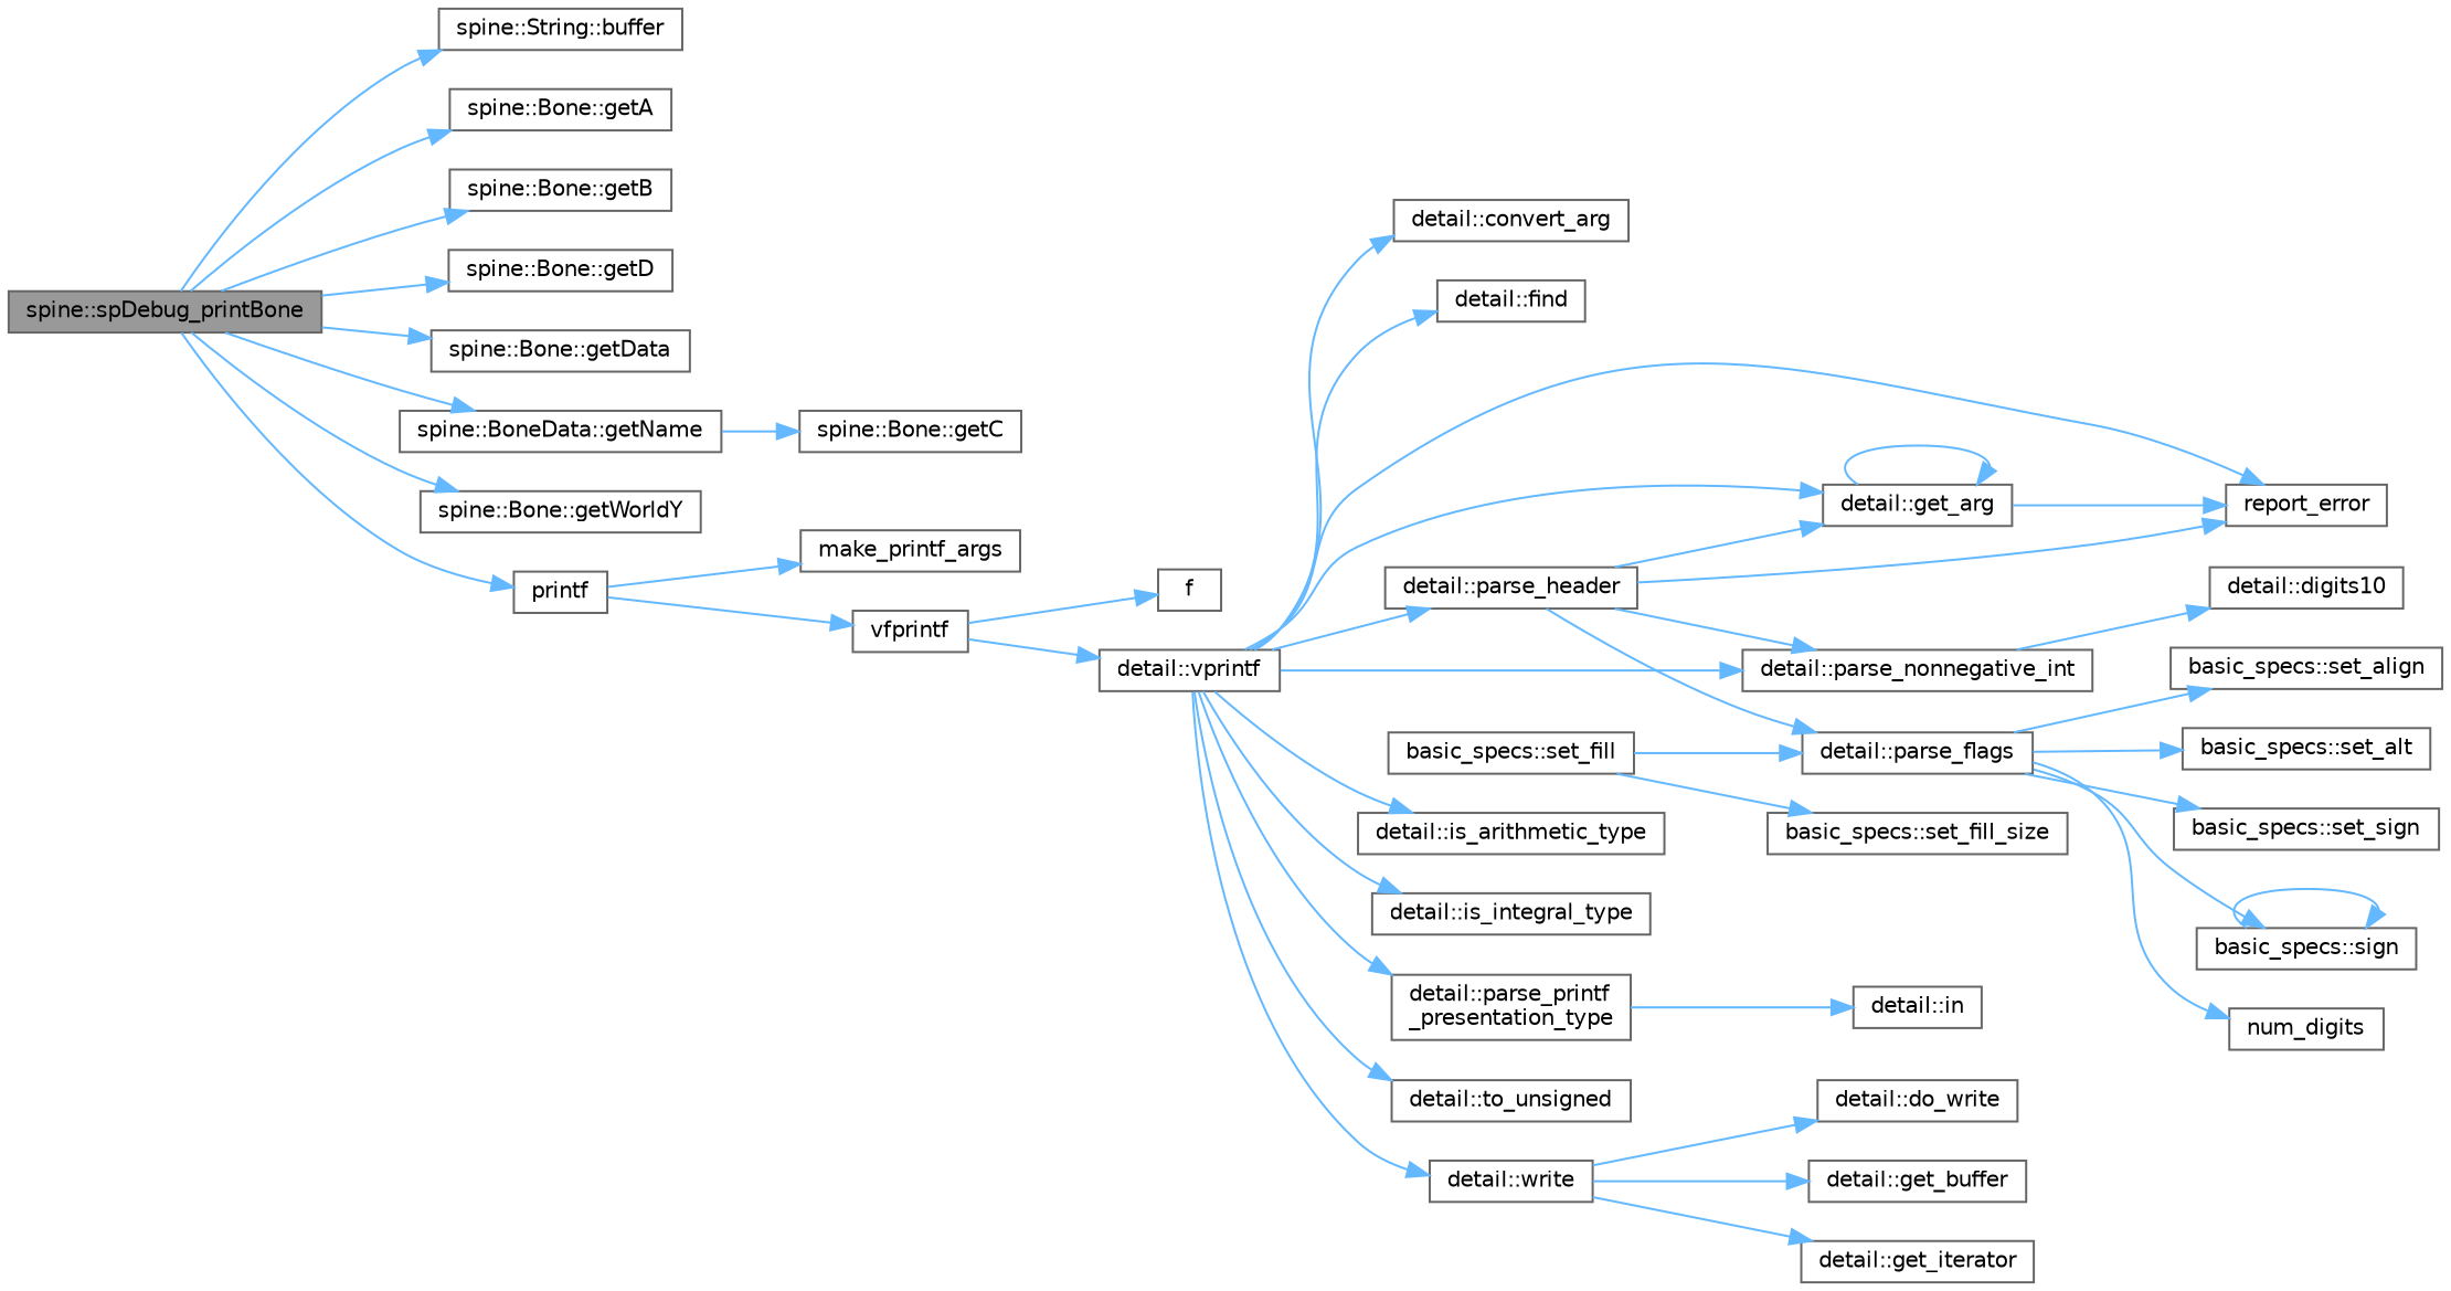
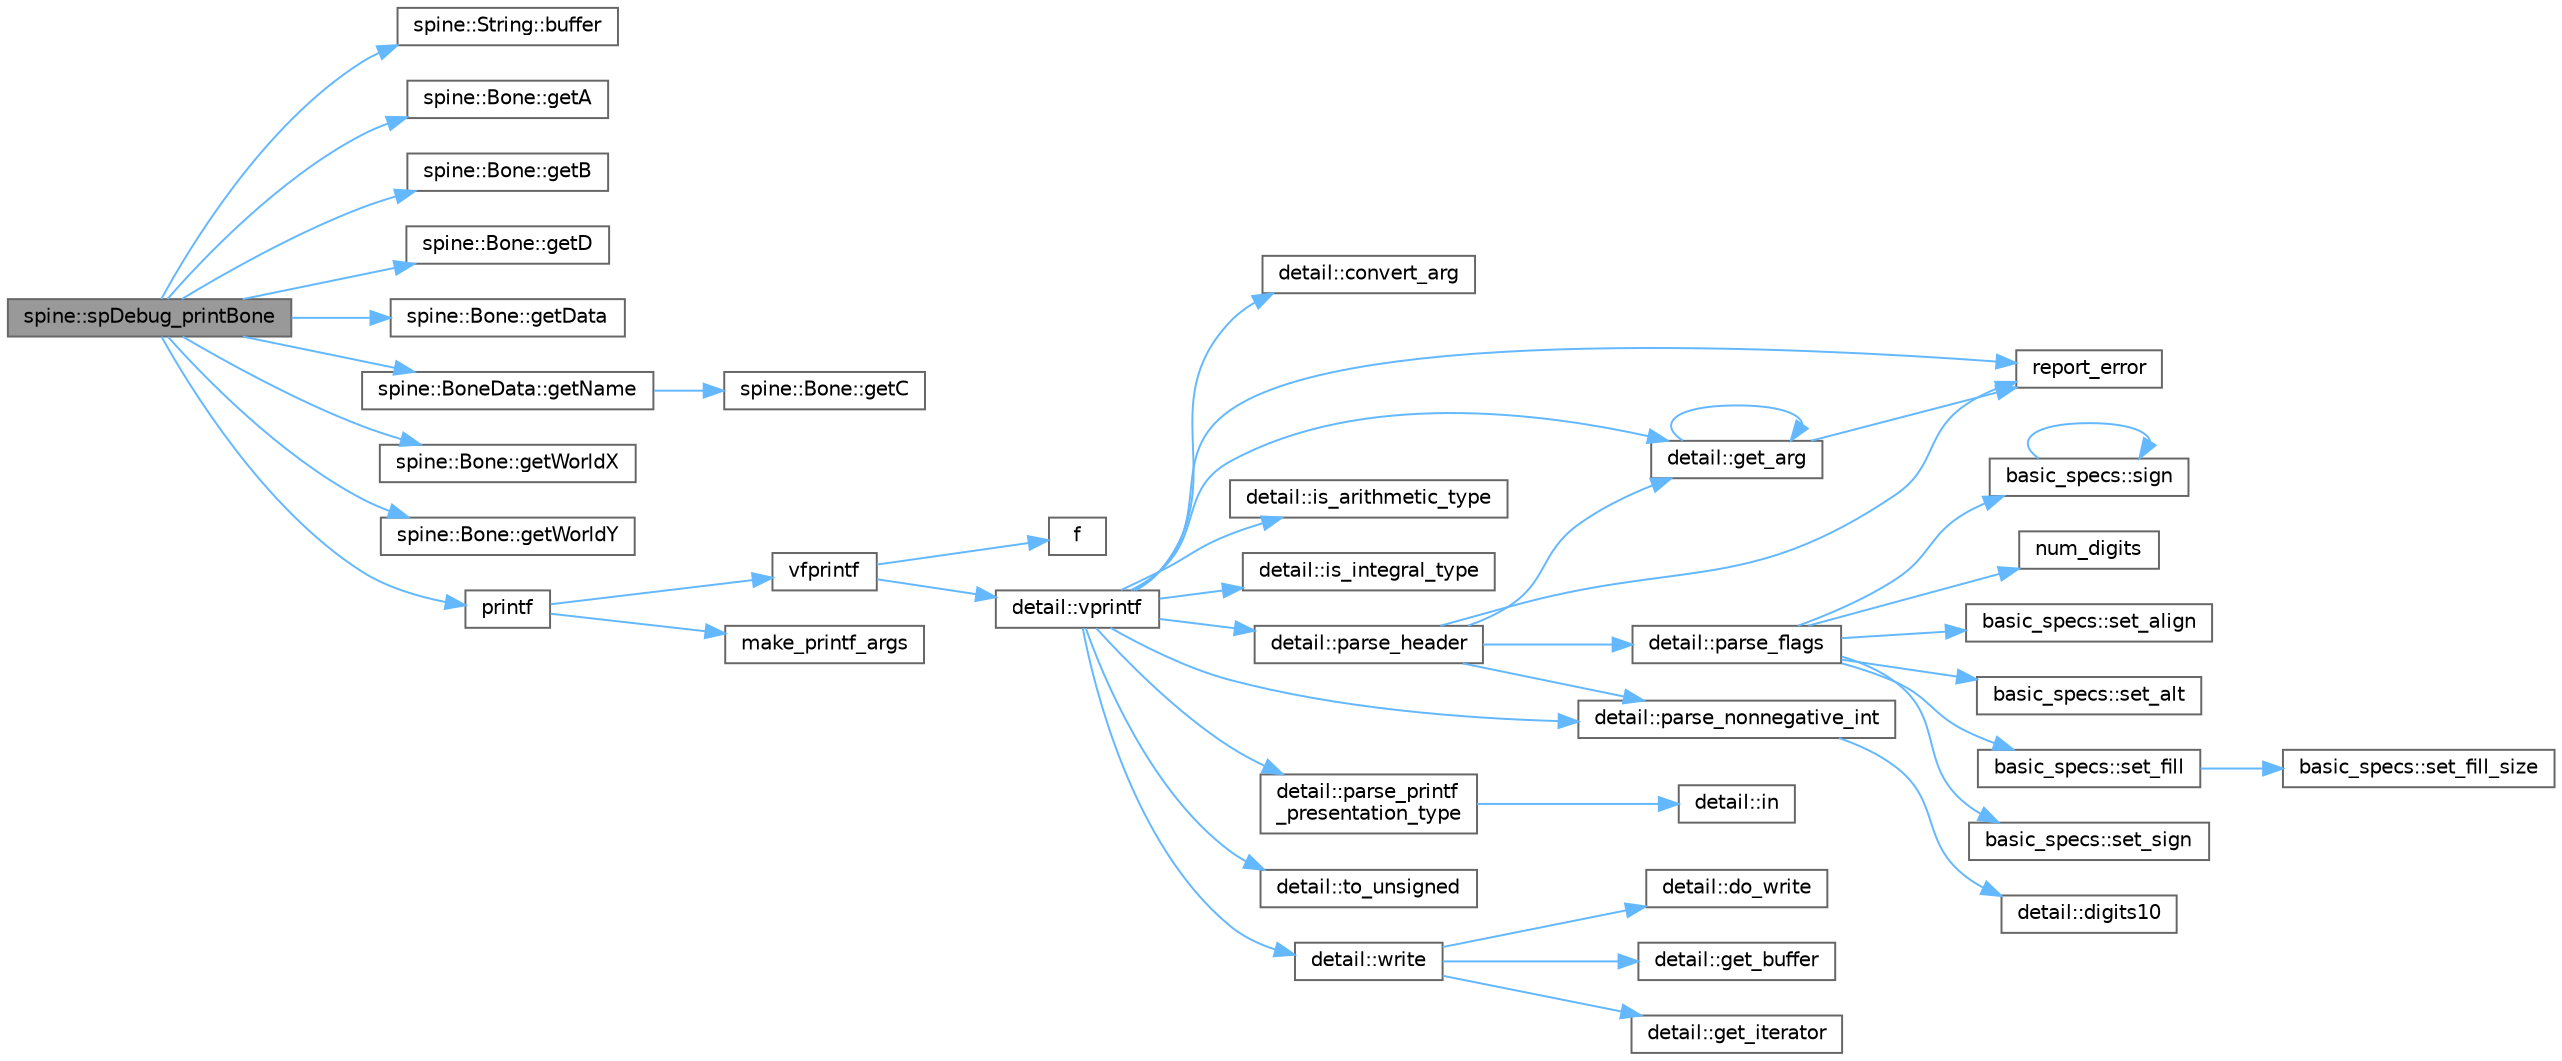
  digraph {
    rankdir=LR
    node [color=grey40 fillcolor=white fontname=Helvetica fontsize=10 shape=box style=filled]
    edge [color=steelblue1 fontname=Helvetica fontsize=10 labelfontname=Helvetica labelfontsize=10 style=solid]
    n1 [color=gray40 fillcolor=grey60 fontcolor=black height=0.2 label="spine::spDebug_printBone" width=0.4]
    n2 [height=0.2 label="spine::String::buffer" width=0.4]
    n3 [height=0.2 label="spine::Bone::getA" width=0.4]
    n4 [height=0.2 label="spine::Bone::getB" width=0.4]
    n5 [height=0.2 label="spine::Bone::getD" width=0.4]
    n6 [height=0.2 label="spine::Bone::getData" width=0.4]
    n7 [height=0.2 label="spine::BoneData::getName" width=0.4]
+   n8 [height=0.2 label="spine::Bone::getWorldX" width=0.4]
    n9 [height=0.2 label="spine::Bone::getWorldY" width=0.4]
    n10 [height=0.2 label=printf width=0.4]
    n11 [height=0.2 label="spine::Bone::getC" width=0.4]
    n12 [height=0.2 label=make_printf_args width=0.4]
    n13 [height=0.2 label=vfprintf width=0.4]
    n14 [height=0.2 label=f width=0.4]
    n15 [height=0.2 label="detail::vprintf" width=0.4]
    n16 [height=0.2 label="detail::convert_arg" width=0.4]
-   n17 [height=0.2 label="detail::find" width=0.4]
    n18 [height=0.2 label="detail::get_arg" width=0.4]
    n19 [height=0.2 label=report_error width=0.4]
    n20 [height=0.2 label="detail::is_arithmetic_type" width=0.4]
    n21 [height=0.2 label="detail::is_integral_type" width=0.4]
    n22 [height=0.2 label="detail::parse_header" width=0.4]
    n23 [height=0.2 label="detail::parse_nonnegative_int" width=0.4]
    n24 [height=0.2 label="detail::parse_printf\l_presentation_type" width=0.4]
    n25 [height=0.2 label="detail::to_unsigned" width=0.4]
    n26 [height=0.2 label="detail::write" width=0.4]
    n27 [height=0.2 label="detail::parse_flags" width=0.4]
    n28 [height=0.2 label="detail::digits10" width=0.4]
    n29 [height=0.2 label="detail::in" width=0.4]
    n30 [height=0.2 label="detail::do_write" width=0.4]
    n31 [height=0.2 label="detail::get_buffer" width=0.4]
    n32 [height=0.2 label="detail::get_iterator" width=0.4]
    n33 [height=0.2 label="basic_specs::set_align" width=0.4]
    n34 [height=0.2 label="basic_specs::set_alt" width=0.4]
    n35 [height=0.2 label="basic_specs::set_fill" width=0.4]
    n36 [height=0.2 label="basic_specs::set_sign" width=0.4]
    n37 [height=0.2 label="basic_specs::sign" width=0.4]
    n38 [height=0.2 label=num_digits width=0.4]
    n39 [height=0.2 label="basic_specs::set_fill_size" width=0.4]
    n1 -> n2
    n1 -> n3
    n1 -> n4
    n1 -> n5
    n1 -> n6
    n1 -> n7
+   n1 -> n8
    n1 -> n9
    n1 -> n10
    n7 -> n11
    n10 -> n12
    n10 -> n13
    n13 -> n14
    n13 -> n15
    n15 -> n16
-   n15 -> n17
    n15 -> n18
    n15 -> n19
    n15 -> n20
    n15 -> n21
    n15 -> n22
    n15 -> n23
    n15 -> n24
    n15 -> n25
    n15 -> n26
    n18 -> n18
    n18 -> n19
    n22 -> n18
    n22 -> n19
    n22 -> n23
    n22 -> n27
    n23 -> n28
    n24 -> n29
    n26 -> n30
    n26 -> n31
    n26 -> n32
    n27 -> n33
    n27 -> n34
-   n35 -> n27
+   n27 -> n35
    n27 -> n36
    n27 -> n37
    n27 -> n38
    n35 -> n39
    n37 -> n37
  }
